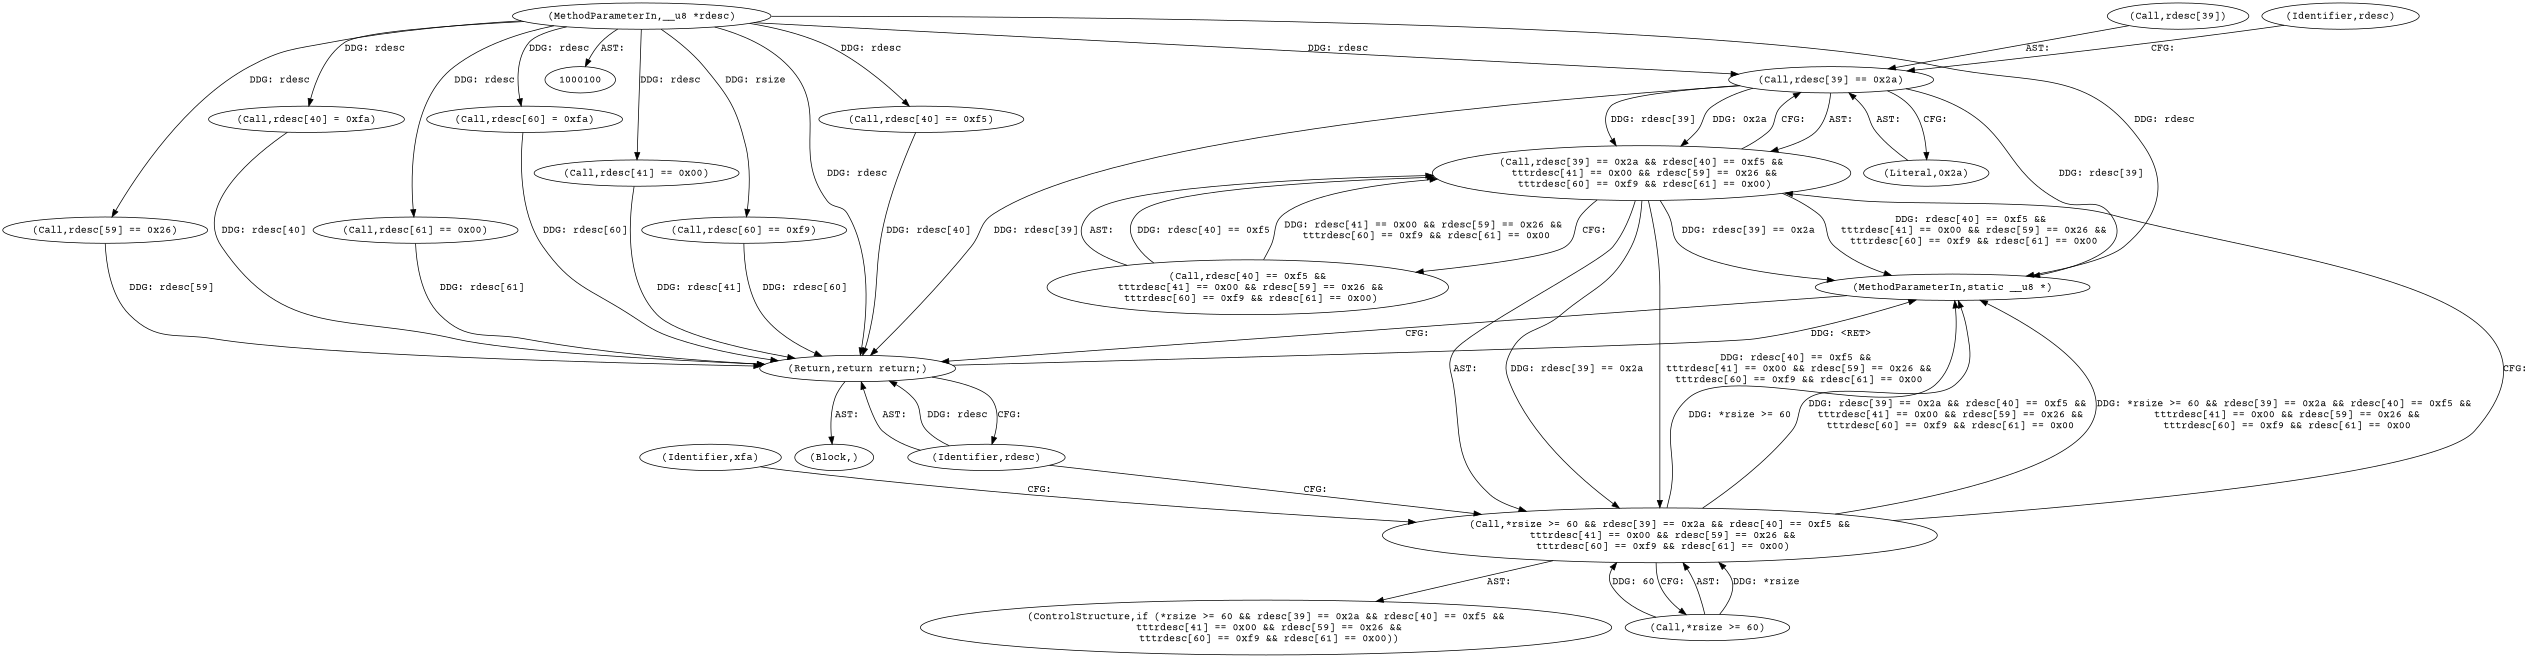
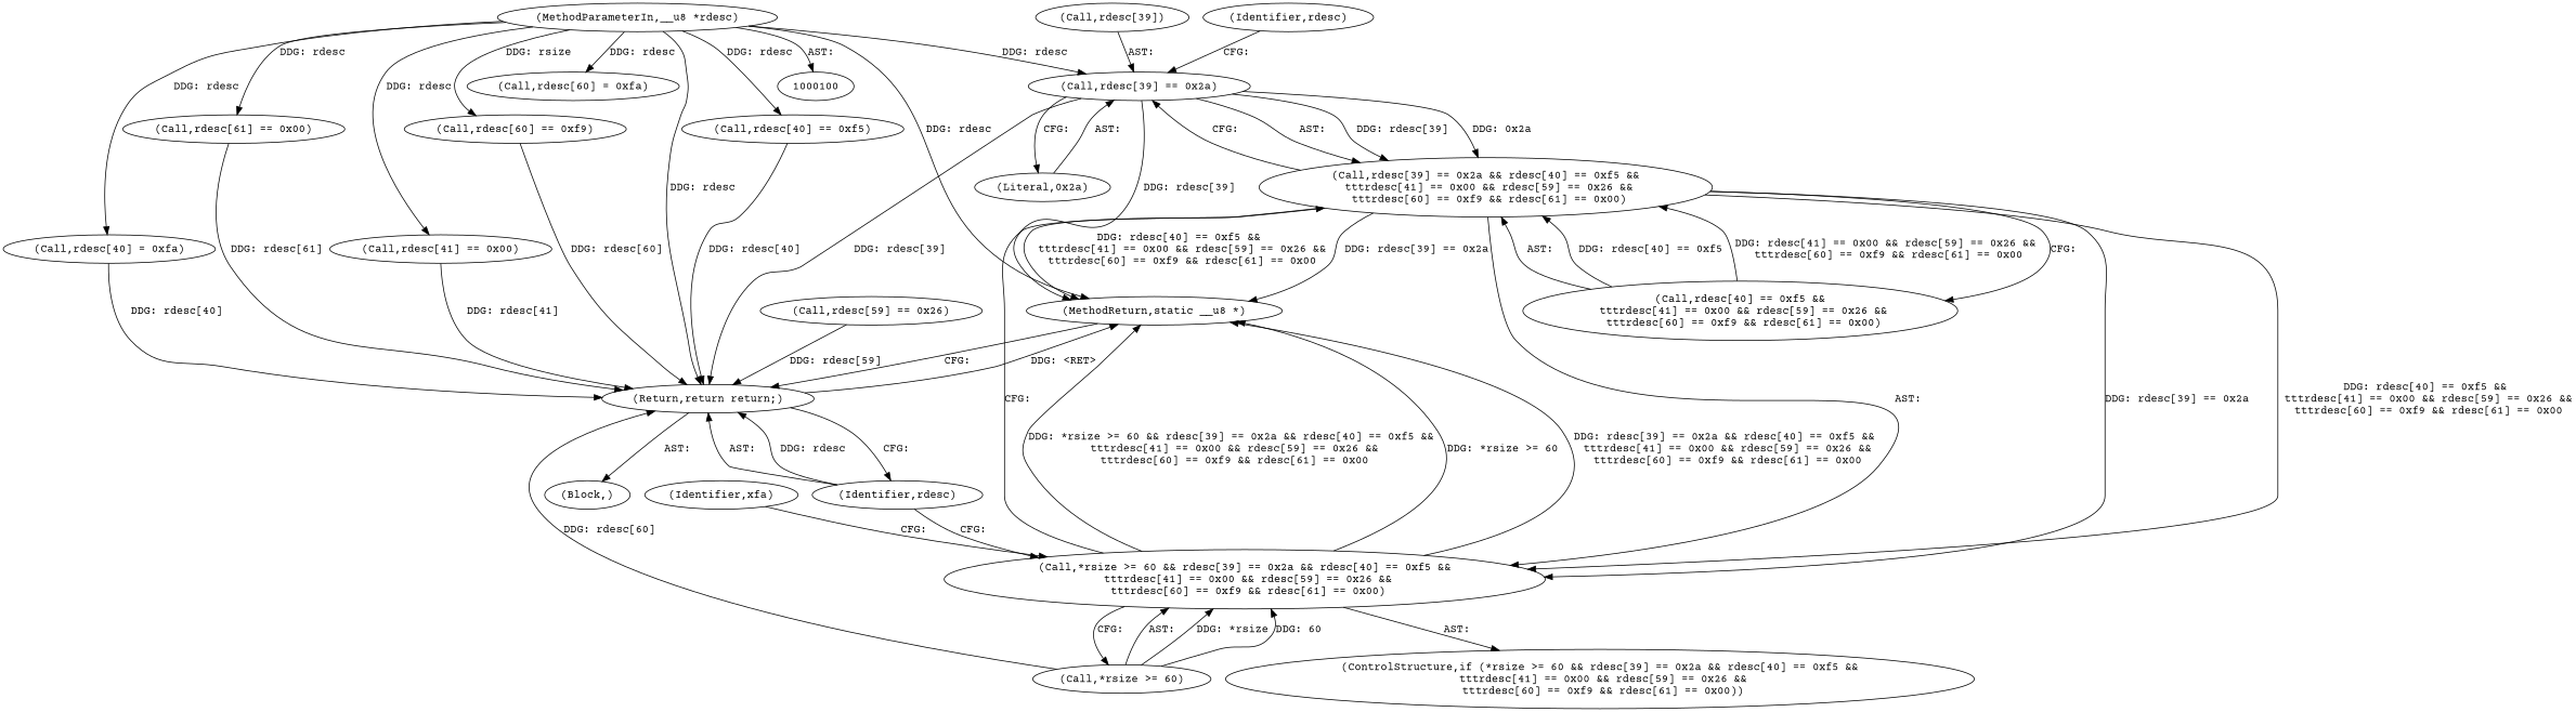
  digraph {
    fontname="Courier Prime"
    node [fontname="Courier Prime"]
    edge [fontname="Courier Prime"]
    n1 [label="(Call,rdesc[39] == 0x2a)"]
    n2 [label="(Call,rdesc[39] == 0x2a && rdesc[40] == 0xf5 &&\n \t\t\trdesc[41] == 0x00 && rdesc[59] == 0x26 &&\n \t\t\trdesc[60] == 0xf9 && rdesc[61] == 0x00)"]
    n3 [label="(Return,return return;)"]
-   n4 [label="(MethodParameterIn,static __u8 *)"]
+   n4 [label="(MethodReturn,static __u8 *)"]
    n5 [label="(Literal,0x2a)"]
    n6 [label="(Call,*rsize >= 60 && rdesc[39] == 0x2a && rdesc[40] == 0xf5 &&\n \t\t\trdesc[41] == 0x00 && rdesc[59] == 0x26 &&\n \t\t\trdesc[60] == 0xf9 && rdesc[61] == 0x00)"]
    n7 [label="(Call,rdesc[40] == 0xf5 &&\n \t\t\trdesc[41] == 0x00 && rdesc[59] == 0x26 &&\n \t\t\trdesc[60] == 0xf9 && rdesc[61] == 0x00)"]
    n8 [label="(Identifier,rdesc)"]
    n9 [label="(Block,)"]
    n10 [label="(MethodParameterIn,__u8 *rdesc)"]
    n11 [label="(Call,rdesc[40] == 0xf5)"]
    n12 [label="(Call,rdesc[59] == 0x26)"]
    n13 [label="(Call,rdesc[40] = 0xfa)"]
    n14 [label="(Call,rdesc[61] == 0x00)"]
    n15 [label="(Call,rdesc[60] = 0xfa)"]
    n16 [label="(Call,rdesc[41] == 0x00)"]
    n17 [label="(Call,rdesc[60] == 0xf9)"]
    1000100
    n19 [label="(ControlStructure,if (*rsize >= 60 && rdesc[39] == 0x2a && rdesc[40] == 0xf5 &&\n \t\t\trdesc[41] == 0x00 && rdesc[59] == 0x26 &&\n \t\t\trdesc[60] == 0xf9 && rdesc[61] == 0x00))"]
    n20 [label="(Call,*rsize >= 60)"]
    n21 [label="(Call,rdesc[39])"]
    n22 [label="(Identifier,rdesc)"]
    n23 [label="(Identifier,xfa)"]
    n1 -> n2 [label="AST: "]
    n1 -> n2 [label="DDG: rdesc[39]"]
    n1 -> n2 [label="DDG: 0x2a"]
    n1 -> n3 [label="DDG: rdesc[39]"]
    n1 -> n4 [label="DDG: rdesc[39]"]
    n1 -> n5 [label="CFG: "]
    n2 -> n1 [label="CFG: "]
    n2 -> n4 [label="DDG: rdesc[40] == 0xf5 &&\n \t\t\trdesc[41] == 0x00 && rdesc[59] == 0x26 &&\n \t\t\trdesc[60] == 0xf9 && rdesc[61] == 0x00"]
    n2 -> n4 [label="DDG: rdesc[39] == 0x2a"]
    n2 -> n6 [label="AST: "]
    n2 -> n6 [label="DDG: rdesc[39] == 0x2a"]
    n2 -> n6 [label="DDG: rdesc[40] == 0xf5 &&\n \t\t\trdesc[41] == 0x00 && rdesc[59] == 0x26 &&\n \t\t\trdesc[60] == 0xf9 && rdesc[61] == 0x00"]
    n2 -> n7 [label="CFG: "]
    n3 -> n4 [label="DDG: <RET>"]
    n3 -> n8 [label="CFG: "]
    n3 -> n9 [label="AST: "]
    n4 -> n3 [label="CFG: "]
    n5 -> n1 [label="AST: "]
    n6 -> n2 [label="CFG: "]
    n6 -> n4 [label="DDG: *rsize >= 60"]
    n6 -> n4 [label="DDG: rdesc[39] == 0x2a && rdesc[40] == 0xf5 &&\n \t\t\trdesc[41] == 0x00 && rdesc[59] == 0x26 &&\n \t\t\trdesc[60] == 0xf9 && rdesc[61] == 0x00"]
    n6 -> n4 [label="DDG: *rsize >= 60 && rdesc[39] == 0x2a && rdesc[40] == 0xf5 &&\n \t\t\trdesc[41] == 0x00 && rdesc[59] == 0x26 &&\n \t\t\trdesc[60] == 0xf9 && rdesc[61] == 0x00"]
    n6 -> n19 [label="AST: "]
    n6 -> n20 [label="CFG: "]
    n7 -> n2 [label="AST: "]
    n7 -> n2 [label="DDG: rdesc[40] == 0xf5"]
    n7 -> n2 [label="DDG: rdesc[41] == 0x00 && rdesc[59] == 0x26 &&\n \t\t\trdesc[60] == 0xf9 && rdesc[61] == 0x00"]
    n8 -> n3 [label="AST: "]
    n8 -> n3 [label="DDG: rdesc"]
    n8 -> n6 [label="CFG: "]
    n10 -> n1 [label="DDG: rdesc"]
    n10 -> n3 [label="DDG: rdesc"]
    n10 -> n4 [label="DDG: rdesc"]
    n10 -> n11 [label="DDG: rdesc"]
-   n10 -> n12 [label="DDG: rdesc"]
    n10 -> n13 [label="DDG: rdesc"]
    n10 -> n14 [label="DDG: rdesc"]
    n10 -> n15 [label="DDG: rdesc"]
    n10 -> n16 [label="DDG: rdesc"]
    n10 -> n17 [label="DDG: rsize"]
    n10 -> 1000100 [label="AST: "]
    n11 -> n3 [label="DDG: rdesc[40]"]
    n12 -> n3 [label="DDG: rdesc[59]"]
    n13 -> n3 [label="DDG: rdesc[40]"]
    n14 -> n3 [label="DDG: rdesc[61]"]
-   n15 -> n3 [label="DDG: rdesc[60]"]
+   n20 -> n3 [label="DDG: rdesc[60]"]
    n16 -> n3 [label="DDG: rdesc[41]"]
    n17 -> n3 [label="DDG: rdesc[60]"]
    n20 -> n6 [label="AST: "]
    n20 -> n6 [label="DDG: *rsize"]
    n20 -> n6 [label="DDG: 60"]
    n21 -> n1 [label="AST: "]
    n22 -> n1 [label="CFG: "]
    n23 -> n6 [label="CFG: "]
  }
